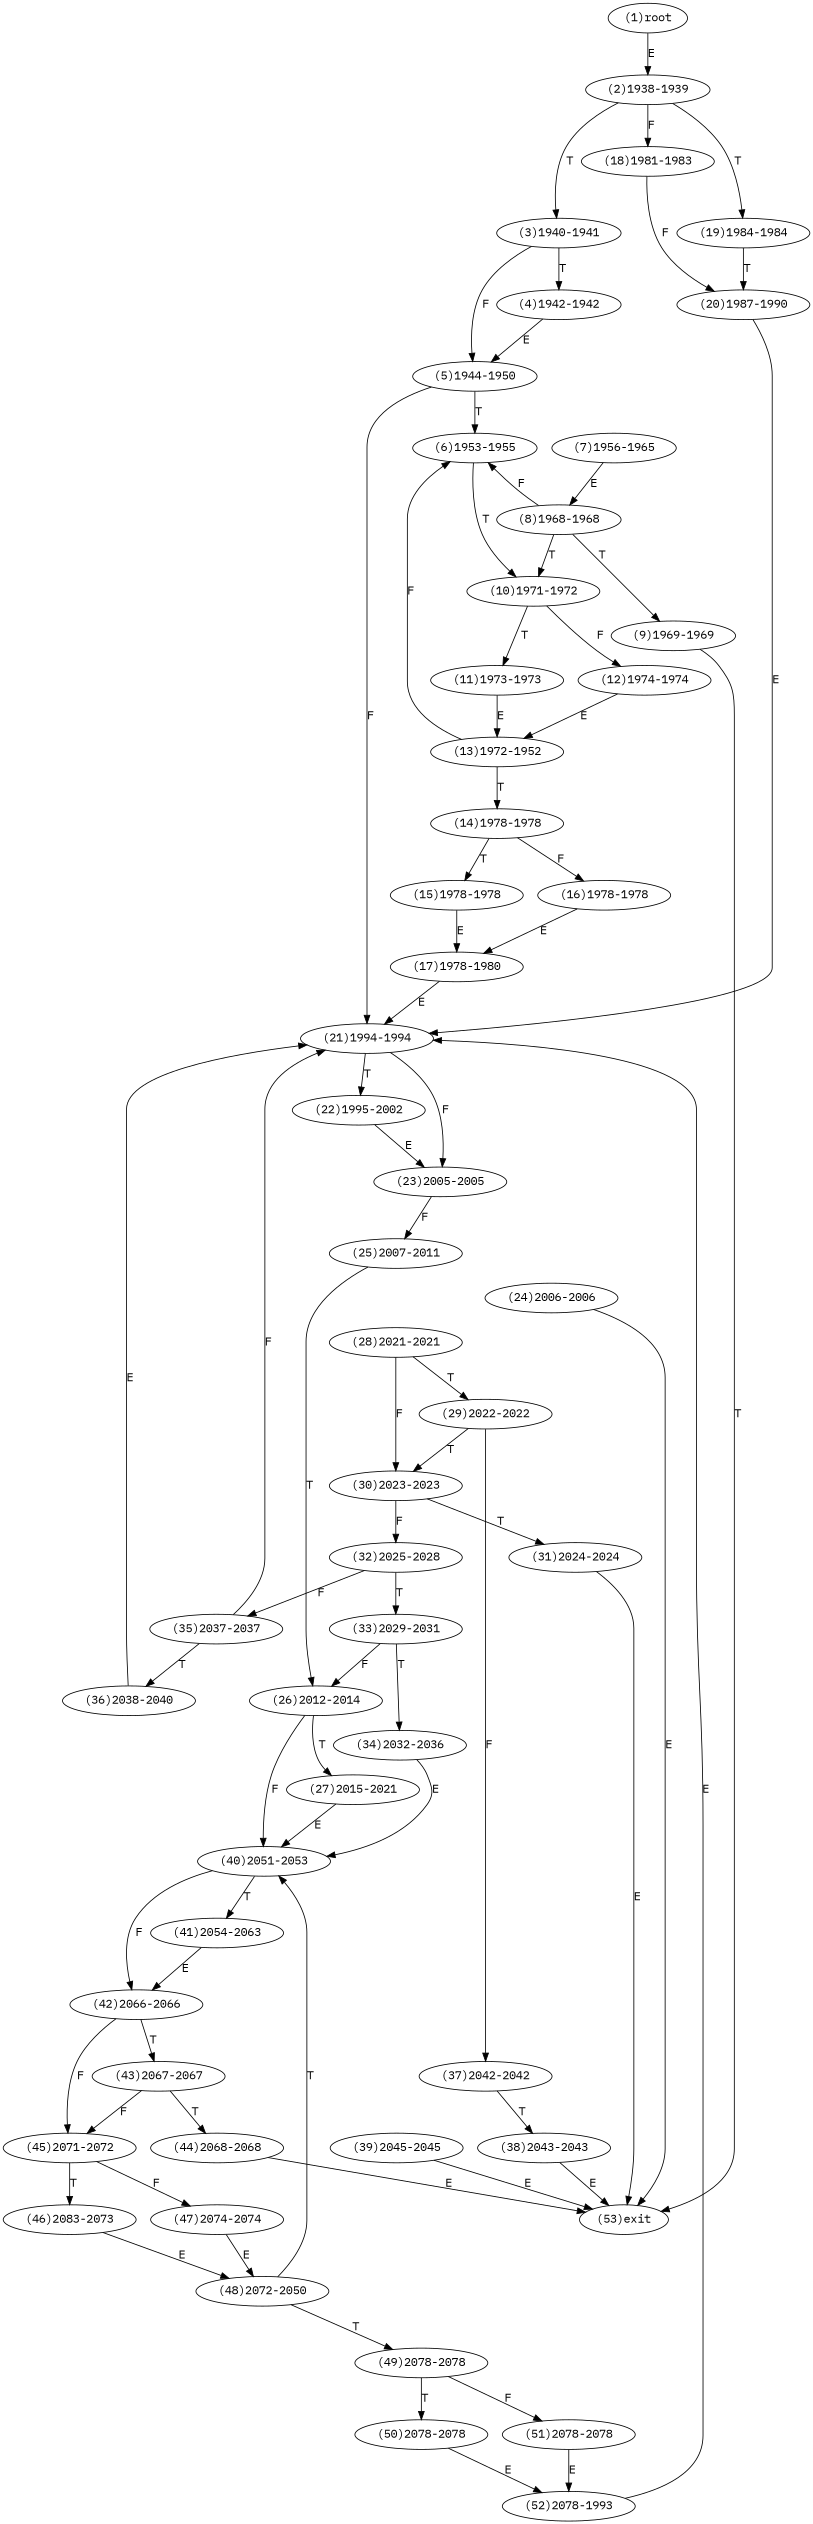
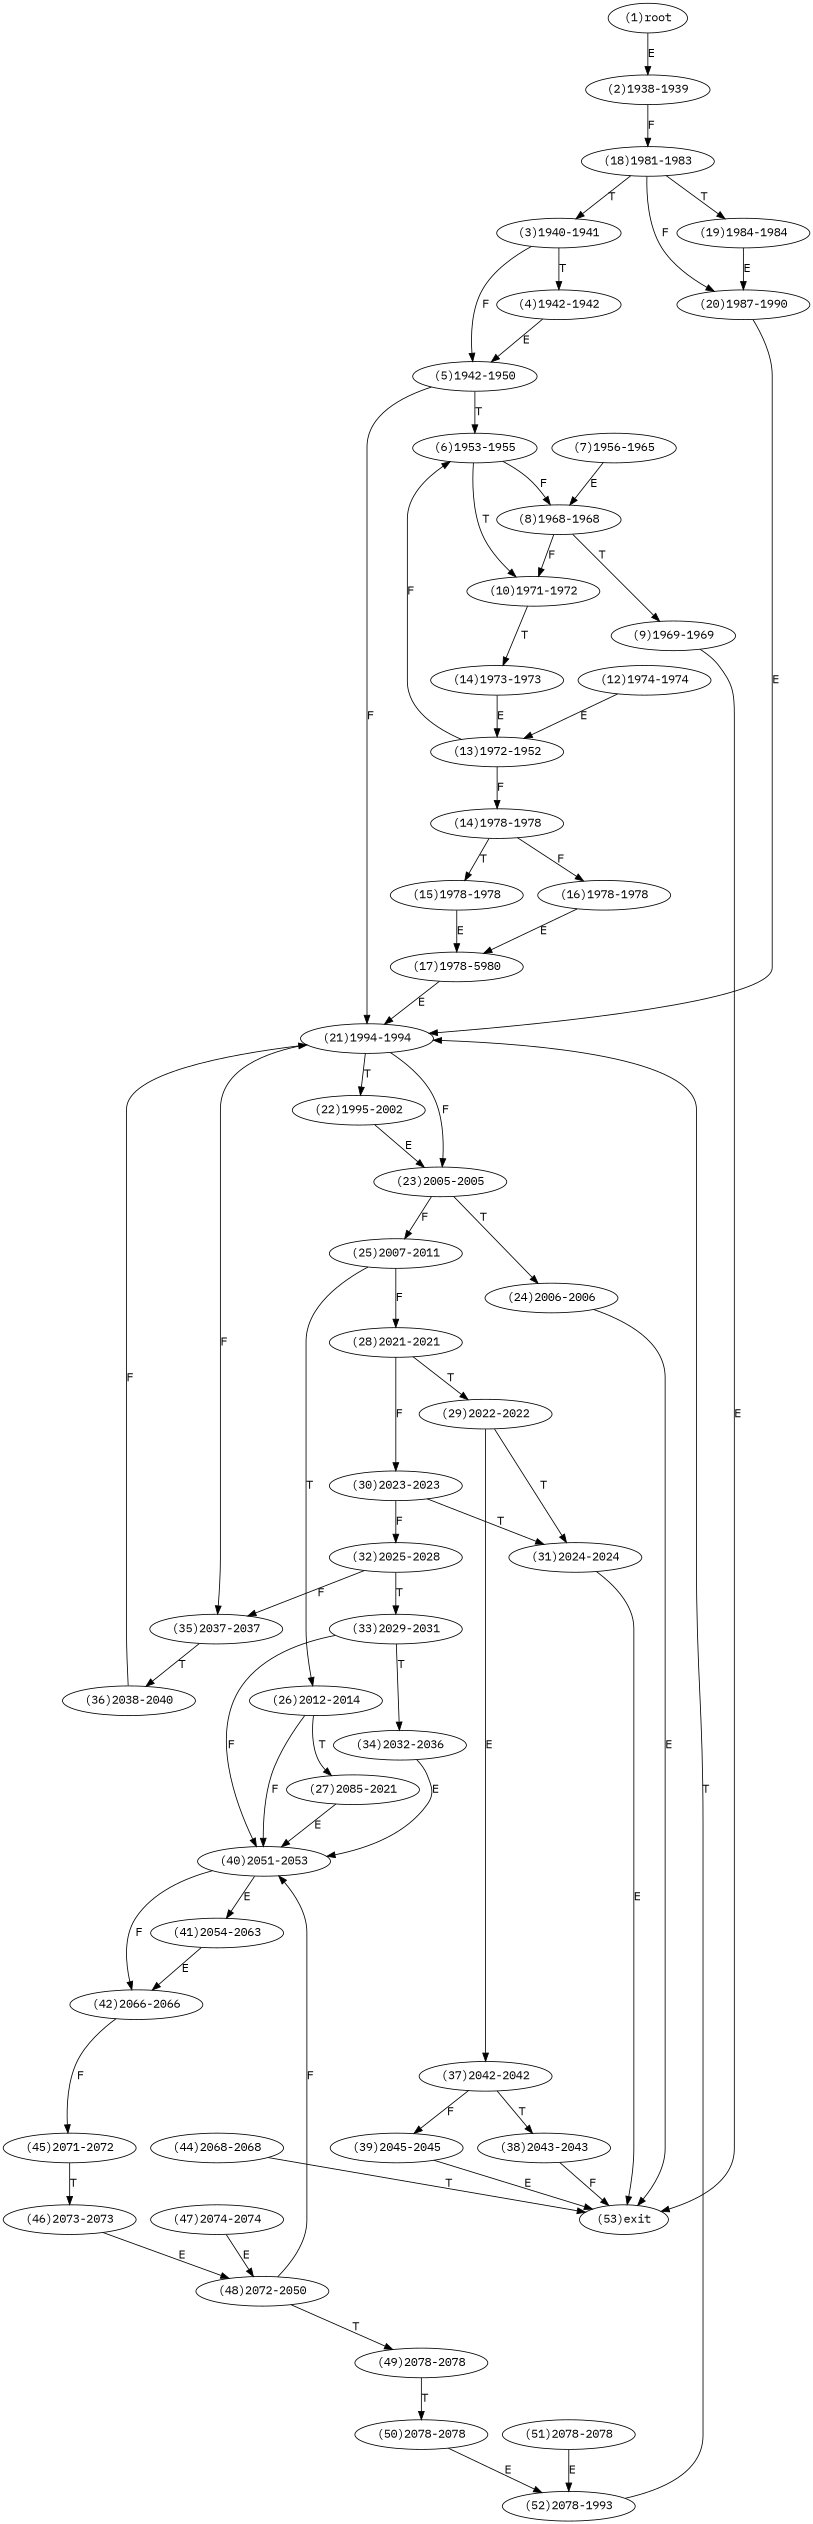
  digraph {
    fontname="IBM Plex Mono"
    node [fontname="IBM Plex Mono"]
    edge [fontname="IBM Plex Mono"]
    n1 [label="(1)root"]
    n2 [label="(2)1938-1939"]
    n3 [label="(3)1940-1941"]
    n4 [label="(18)1981-1983"]
    n5 [label="(4)1942-1942"]
-   n6 [label="(5)1944-1950"]
+   n6 [label="(5)1942-1950"]
    n7 [label="(19)1984-1984"]
    n8 [label="(20)1987-1990"]
    n9 [label="(6)1953-1955"]
    n10 [label="(21)1994-1994"]
    n11 [label="(8)1968-1968"]
    n12 [label="(10)1971-1972"]
    n13 [label="(23)2005-2005"]
    n14 [label="(22)1995-2002"]
    n15 [label="(7)1956-1965"]
    n16 [label="(9)1969-1969"]
    n17 [label="(53)exit"]
-   n18 [label="(11)1973-1973"]
+   n18 [label="(14)1973-1973"]
    n19 [label="(12)1974-1974"]
    n20 [label="(13)1972-1952"]
    n21 [label="(14)1978-1978"]
    n22 [label="(15)1978-1978"]
    n23 [label="(16)1978-1978"]
-   n24 [label="(17)1978-1980"]
+   n24 [label="(17)1978-5980"]
    n25 [label="(25)2007-2011"]
    n26 [label="(24)2006-2006"]
    n27 [label="(26)2012-2014"]
    n28 [label="(28)2021-2021"]
-   n29 [label="(27)2015-2021"]
+   n29 [label="(27)2085-2021"]
    n30 [label="(40)2051-2053"]
    n31 [label="(29)2022-2022"]
    n32 [label="(30)2023-2023"]
    n33 [label="(42)2066-2066"]
    n34 [label="(41)2054-2063"]
    n35 [label="(37)2042-2042"]
    n36 [label="(31)2024-2024"]
    n37 [label="(32)2025-2028"]
    n38 [label="(38)2043-2043"]
    n39 [label="(39)2045-2045"]
    n40 [label="(35)2037-2037"]
    n41 [label="(33)2029-2031"]
    n42 [label="(34)2032-2036"]
    n43 [label="(36)2038-2040"]
-   n44 [label="(43)2067-2067"]
    n45 [label="(45)2071-2072"]
    n46 [label="(44)2068-2068"]
-   n47 [label="(46)2083-2073"]
+   n47 [label="(46)2073-2073"]
    n48 [label="(47)2074-2074"]
    n49 [label="(48)2072-2050"]
    n50 [label="(49)2078-2078"]
    n51 [label="(51)2078-2078"]
    n52 [label="(52)2078-1993"]
    n53 [label="(50)2078-2078"]
    n1 -> n2 [label=E]
-   n2 -> n3 [label=T]
+   n4 -> n3 [label=T]
    n2 -> n4 [label=F]
    n3 -> n5 [label=T]
    n3 -> n6 [label=F]
-   n2 -> n7 [label=T]
+   n4 -> n7 [label=T]
    n4 -> n8 [label=F]
    n5 -> n6 [label=E]
    n6 -> n9 [label=T]
    n6 -> n10 [label=F]
-   n7 -> n8 [label=T]
+   n7 -> n8 [label=E]
    n8 -> n10 [label=E]
-   n11 -> n9 [label=F]
+   n9 -> n11 [label=F]
    n9 -> n12 [label=T]
    n10 -> n13 [label=F]
    n10 -> n14 [label=T]
-   n11 -> n12 [label=T]
+   n11 -> n12 [label=F]
    n11 -> n16 [label=T]
    n12 -> n18 [label=T]
-   n12 -> n19 [label=F]
    n13 -> n25 [label=F]
+   n13 -> n26 [label=T]
    n14 -> n13 [label=E]
    n15 -> n11 [label=E]
-   n16 -> n17 [label=T]
+   n16 -> n17 [label=E]
    n18 -> n20 [label=E]
    n19 -> n20 [label=E]
    n20 -> n9 [label=F]
-   n20 -> n21 [label=T]
+   n20 -> n21 [label=F]
    n21 -> n22 [label=T]
    n21 -> n23 [label=F]
    n22 -> n24 [label=E]
    n23 -> n24 [label=E]
    n24 -> n10 [label=E]
    n25 -> n27 [label=T]
+   n25 -> n28 [label=F]
    n26 -> n17 [label=E]
    n27 -> n29 [label=T]
    n27 -> n30 [label=F]
    n28 -> n31 [label=T]
    n28 -> n32 [label=F]
    n29 -> n30 [label=E]
    n30 -> n33 [label=F]
-   n30 -> n34 [label=T]
-   n31 -> n32 [label=T]
-   n31 -> n35 [label=F]
+   n30 -> n34 [label=E]
+   n31 -> n36 [label=T]
+   n31 -> n35 [label=E]
    n32 -> n36 [label=T]
    n32 -> n37 [label=F]
-   n33 -> n44 [label=T]
    n33 -> n45 [label=F]
    n34 -> n33 [label=E]
    n35 -> n38 [label=T]
+   n35 -> n39 [label=F]
    n36 -> n17 [label=E]
    n37 -> n40 [label=F]
    n37 -> n41 [label=T]
-   n38 -> n17 [label=E]
+   n38 -> n17 [label=F]
    n39 -> n17 [label=E]
-   n40 -> n10 [label=F]
+   n10 -> n40 [label=F]
    n40 -> n43 [label=T]
-   n41 -> n27 [label=F]
+   n41 -> n30 [label=F]
    n41 -> n42 [label=T]
    n42 -> n30 [label=E]
-   n43 -> n10 [label=E]
-   n44 -> n45 [label=F]
-   n44 -> n46 [label=T]
+   n43 -> n10 [label=F]
    n45 -> n47 [label=T]
-   n45 -> n48 [label=F]
-   n46 -> n17 [label=E]
+   n46 -> n17 [label=T]
    n47 -> n49 [label=E]
    n48 -> n49 [label=E]
-   n49 -> n30 [label=T]
+   n49 -> n30 [label=F]
    n49 -> n50 [label=T]
-   n50 -> n51 [label=F]
    n50 -> n53 [label=T]
    n51 -> n52 [label=E]
-   n52 -> n10 [label=E]
+   n52 -> n10 [label=T]
    n53 -> n52 [label=E]
  }
